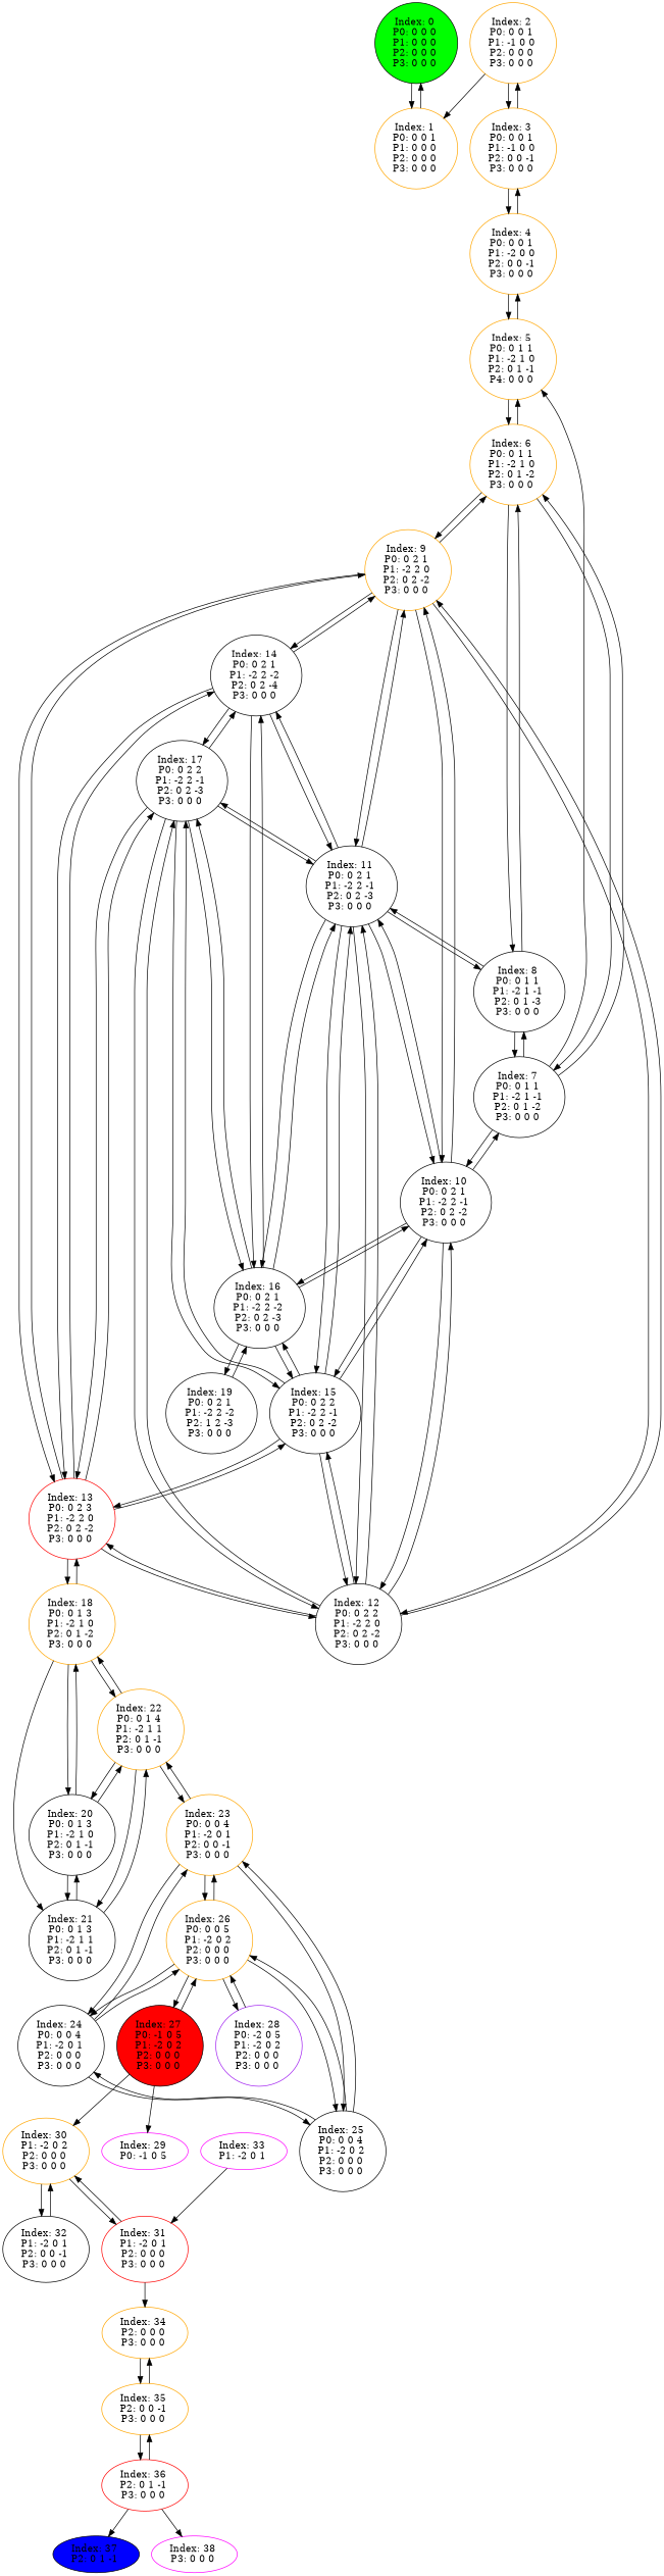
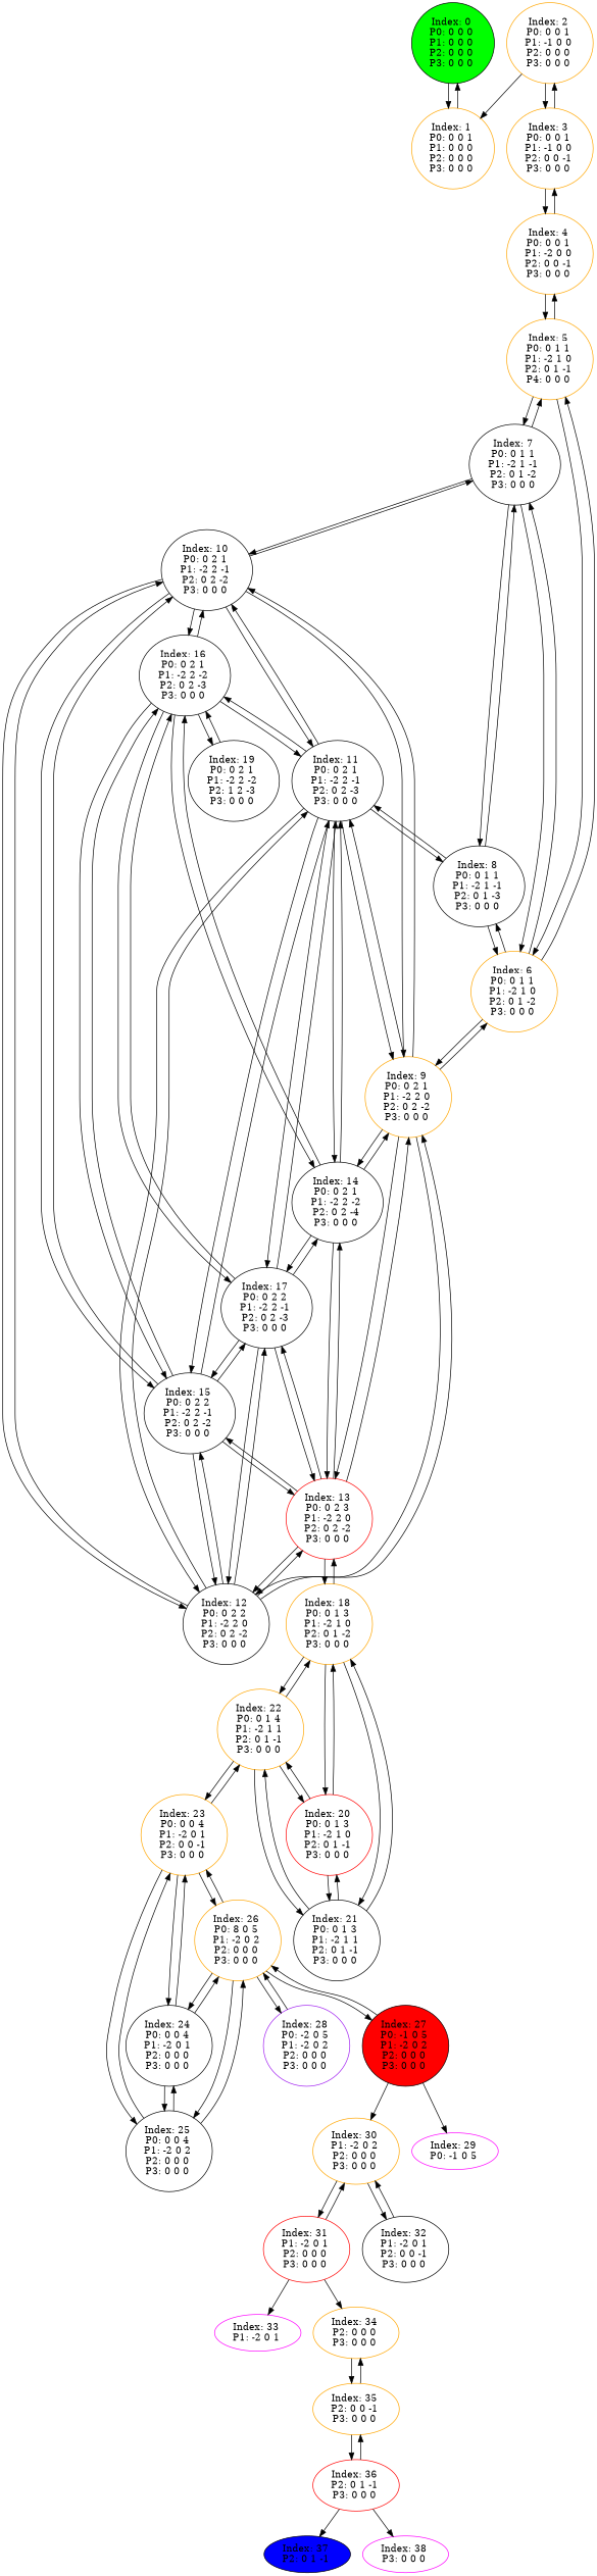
  digraph {
    color=black
    n1 [fillcolor=green label="Index: 0 \nP0: 0 0 0 \nP1: 0 0 0 \nP2: 0 0 0 \nP3: 0 0 0 \n" style=filled]
    n2 [color=orange label="Index: 1 \nP0: 0 0 1 \nP1: 0 0 0 \nP2: 0 0 0 \nP3: 0 0 0 \n"]
    n3 [color=orange label="Index: 2 \nP0: 0 0 1 \nP1: -1 0 0 \nP2: 0 0 0 \nP3: 0 0 0 \n"]
    n4 [color=orange label="Index: 3 \nP0: 0 0 1 \nP1: -1 0 0 \nP2: 0 0 -1 \nP3: 0 0 0 \n"]
    n5 [color=orange label="Index: 4 \nP0: 0 0 1 \nP1: -2 0 0 \nP2: 0 0 -1 \nP3: 0 0 0 \n"]
    n6 [color=orange label="Index: 5 \nP0: 0 1 1 \nP1: -2 1 0 \nP2: 0 1 -1 \nP4: 0 0 0 \n"]
    n7 [color=orange label="Index: 6 \nP0: 0 1 1 \nP1: -2 1 0 \nP2: 0 1 -2 \nP3: 0 0 0 \n"]
    n8 [label="Index: 7 \nP0: 0 1 1 \nP1: -2 1 -1 \nP2: 0 1 -2 \nP3: 0 0 0 \n"]
    n9 [label="Index: 8 \nP0: 0 1 1 \nP1: -2 1 -1 \nP2: 0 1 -3 \nP3: 0 0 0 \n"]
    n10 [color=orange label="Index: 9 \nP0: 0 2 1 \nP1: -2 2 0 \nP2: 0 2 -2 \nP3: 0 0 0 \n"]
    n11 [label="Index: 10 \nP0: 0 2 1 \nP1: -2 2 -1 \nP2: 0 2 -2 \nP3: 0 0 0 \n"]
    n12 [label="Index: 11 \nP0: 0 2 1 \nP1: -2 2 -1 \nP2: 0 2 -3 \nP3: 0 0 0 \n"]
    n13 [label="Index: 12 \nP0: 0 2 2 \nP1: -2 2 0 \nP2: 0 2 -2 \nP3: 0 0 0 \n"]
    n14 [color=red label="Index: 13 \nP0: 0 2 3 \nP1: -2 2 0 \nP2: 0 2 -2 \nP3: 0 0 0 \n"]
    n15 [label="Index: 14 \nP0: 0 2 1 \nP1: -2 2 -2 \nP2: 0 2 -4 \nP3: 0 0 0 \n"]
    n16 [label="Index: 15 \nP0: 0 2 2 \nP1: -2 2 -1 \nP2: 0 2 -2 \nP3: 0 0 0 \n"]
    n17 [label="Index: 16 \nP0: 0 2 1 \nP1: -2 2 -2 \nP2: 0 2 -3 \nP3: 0 0 0 \n"]
    n18 [label="Index: 17 \nP0: 0 2 2 \nP1: -2 2 -1 \nP2: 0 2 -3 \nP3: 0 0 0 \n"]
    n19 [color=orange label="Index: 18 \nP0: 0 1 3 \nP1: -2 1 0 \nP2: 0 1 -2 \nP3: 0 0 0 \n"]
    n20 [label="Index: 19 \nP0: 0 2 1 \nP1: -2 2 -2 \nP2: 1 2 -3 \nP3: 0 0 0 \n"]
-   n21 [label="Index: 20 \nP0: 0 1 3 \nP1: -2 1 0 \nP2: 0 1 -1 \nP3: 0 0 0 \n"]
+   n21 [label="Index: 20 \nP0: 0 1 3 \nP1: -2 1 0 \nP2: 0 1 -1 \nP3: 0 0 0 \n" color=red]
    n22 [label="Index: 21 \nP0: 0 1 3 \nP1: -2 1 1 \nP2: 0 1 -1 \nP3: 0 0 0 \n"]
    n23 [color=orange label="Index: 22 \nP0: 0 1 4 \nP1: -2 1 1 \nP2: 0 1 -1 \nP3: 0 0 0 \n"]
    n24 [color=orange label="Index: 23 \nP0: 0 0 4 \nP1: -2 0 1 \nP2: 0 0 -1 \nP3: 0 0 0 \n"]
    n25 [label="Index: 24 \nP0: 0 0 4 \nP1: -2 0 1 \nP2: 0 0 0 \nP3: 0 0 0 \n"]
    n26 [label="Index: 25 \nP0: 0 0 4 \nP1: -2 0 2 \nP2: 0 0 0 \nP3: 0 0 0 \n"]
-   n27 [color=orange label="Index: 26 \nP0: 0 0 5 \nP1: -2 0 2 \nP2: 0 0 0 \nP3: 0 0 0 \n"]
+   n27 [color=orange label="Index: 26 \nP0: 8 0 5 \nP1: -2 0 2 \nP2: 0 0 0 \nP3: 0 0 0 \n"]
    n28 [fillcolor=red label="Index: 27 \nP0: -1 0 5 \nP1: -2 0 2 \nP2: 0 0 0 \nP3: 0 0 0 \n" style=filled]
    n29 [color=purple label="Index: 28 \nP0: -2 0 5 \nP1: -2 0 2 \nP2: 0 0 0 \nP3: 0 0 0 \n"]
    n30 [color=fuchsia label="Index: 29 \nP0: -1 0 5 \n"]
    n31 [color=orange label="Index: 30 \nP1: -2 0 2 \nP2: 0 0 0 \nP3: 0 0 0 \n"]
    n32 [color=red label="Index: 31 \nP1: -2 0 1 \nP2: 0 0 0 \nP3: 0 0 0 \n"]
    n33 [label="Index: 32 \nP1: -2 0 1 \nP2: 0 0 -1 \nP3: 0 0 0 \n"]
    n34 [color=fuchsia label="Index: 33 \nP1: -2 0 1 \n"]
    n35 [color=orange label="Index: 34 \nP2: 0 0 0 \nP3: 0 0 0 \n"]
    n36 [color=orange label="Index: 35 \nP2: 0 0 -1 \nP3: 0 0 0 \n"]
    n37 [color=red label="Index: 36 \nP2: 0 1 -1 \nP3: 0 0 0 \n"]
    n38 [fillcolor=blue label="Index: 37 \nP2: 0 1 -1 \n" style=filled]
    n39 [color=fuchsia label="Index: 38 \nP3: 0 0 0 \n"]
    n1 -> n2
    n2 -> n1
    n3 -> n2
    n3 -> n4
    n4 -> n3
    n4 -> n5
    n5 -> n4
    n5 -> n6
    n6 -> n5
    n6 -> n7
+   n6 -> n8
    n7 -> n6
    n7 -> n8
    n7 -> n9
    n7 -> n10
    n8 -> n6
    n8 -> n7
    n8 -> n9
    n8 -> n11
    n9 -> n7
    n9 -> n8
    n9 -> n12
    n10 -> n7
    n10 -> n11
    n10 -> n12
    n10 -> n13
    n10 -> n14
    n10 -> n15
    n11 -> n8
    n11 -> n10
    n11 -> n12
    n11 -> n13
    n11 -> n16
    n11 -> n17
    n12 -> n9
    n12 -> n10
    n12 -> n11
    n12 -> n13
    n12 -> n15
    n12 -> n16
    n12 -> n17
    n12 -> n18
    n13 -> n10
    n13 -> n11
    n13 -> n12
    n13 -> n14
    n13 -> n16
    n13 -> n18
    n14 -> n10
    n14 -> n13
    n14 -> n15
    n14 -> n16
    n14 -> n18
    n14 -> n19
    n15 -> n10
    n15 -> n12
    n15 -> n14
    n15 -> n17
    n15 -> n18
    n16 -> n11
    n16 -> n12
    n16 -> n13
    n16 -> n14
    n16 -> n17
    n16 -> n18
    n17 -> n11
    n17 -> n12
    n17 -> n15
    n17 -> n16
    n17 -> n18
    n17 -> n20
    n18 -> n12
    n18 -> n13
    n18 -> n14
    n18 -> n15
    n18 -> n16
    n18 -> n17
    n19 -> n14
    n19 -> n21
    n19 -> n22
    n19 -> n23
    n20 -> n17
    n21 -> n19
    n21 -> n22
    n21 -> n23
+   n22 -> n19
    n22 -> n21
    n22 -> n23
    n23 -> n19
    n23 -> n21
    n23 -> n22
    n23 -> n24
    n24 -> n23
    n24 -> n25
    n24 -> n26
    n24 -> n27
    n25 -> n24
    n25 -> n26
    n25 -> n27
    n26 -> n24
    n26 -> n25
    n26 -> n27
    n27 -> n24
    n27 -> n25
    n27 -> n26
    n27 -> n28
    n27 -> n29
    n28 -> n27
    n28 -> n30
    n28 -> n31
    n29 -> n27
    n31 -> n32
    n31 -> n33
    n32 -> n31
-   n34 -> n32
+   n32 -> n34
    n32 -> n35
    n33 -> n31
    n35 -> n36
    n36 -> n35
    n36 -> n37
    n37 -> n36
    n37 -> n38
    n37 -> n39
  }
